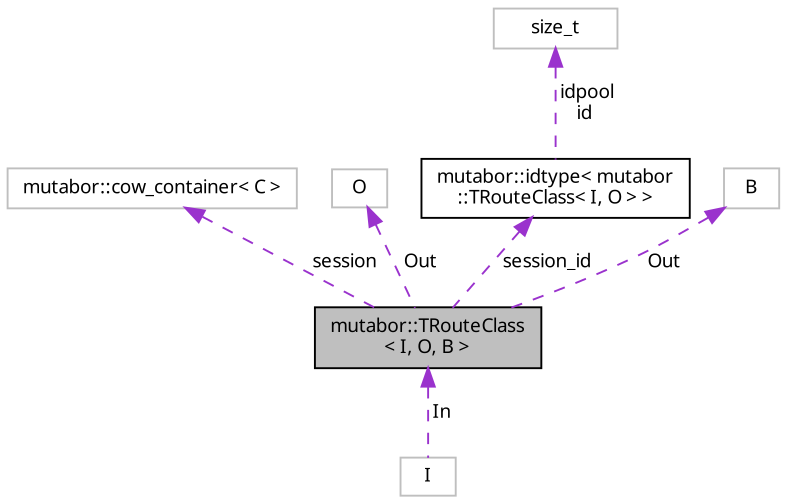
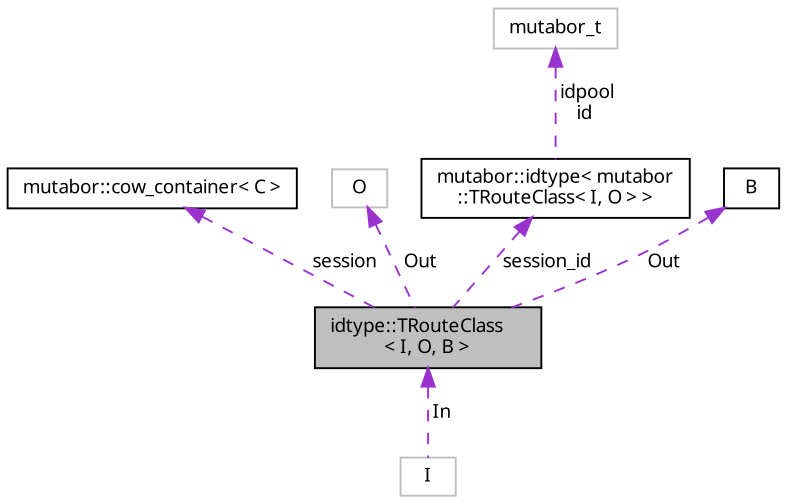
  digraph {
    node [color=grey75 fillcolor=white fontname=Sans fontsize=10 shape=record style=filled]
    edge [color=darkorchid3 dir=back fontname=Sans fontsize=10 labelfontname=Sans labelfontsize=10 style=dashed]
-   n1 [color=black fillcolor=grey75 fontcolor=black height=0.2 label="mutabor::TRouteClass\l\< I, O, B \>" width=0.4]
+   n1 [color=black fillcolor=grey75 fontcolor=black height=0.2 label="idtype::TRouteClass\l\< I, O, B \>" width=0.4]
    n2 [height=0.2 label=I width=0.4]
-   n3 [height=0.2 label="mutabor::cow_container\< C \>" width=0.4]
+   n3 [color=black height=0.2 label="mutabor::cow_container\< C \>" width=0.4]
    n4 [height=0.2 label=O width=0.4]
    n5 [color=black height=0.2 label="mutabor::idtype\< mutabor\l::TRouteClass\< I, O \> \>" width=0.4]
-   n6 [height=0.2 label=size_t width=0.4]
-   n7 [height=0.2 label=B width=0.4]
+   n6 [height=0.2 label=mutabor_t width=0.4]
+   n7 [color=black height=0.2 label=B width=0.4]
    n1 -> n2 [label=" In"]
    n3 -> n1 [label=" session"]
    n4 -> n1 [label=" Out"]
    n5 -> n1 [label=" session_id"]
    n6 -> n5 [label=" idpool\nid"]
    n7 -> n1 [label=" Out"]
  }
